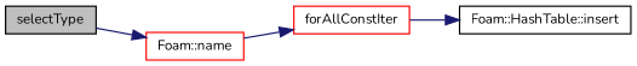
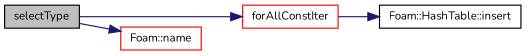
  digraph {
    fontname=Nunito
    rankdir=LR
    node [color=black fontname=Nunito fontsize=10 shape=record]
    edge [color=midnightblue fontname=Nunito fontsize=10 labelfontname=FreeSans labelfontsize=10 style=solid]
    n1 [fillcolor=grey75 fontcolor=black height=0.2 label=selectType style=filled width=0.4]
    n2 [color=red height=0.2 label=forAllConstIter width=0.4]
    n3 [color=red height=0.2 label="Foam::name" width=0.4]
    n4 [height=0.2 label="Foam::HashTable::insert" width=0.4]
-   n3 -> n2
+   n1 -> n2
    n1 -> n3
    n2 -> n4
  }
